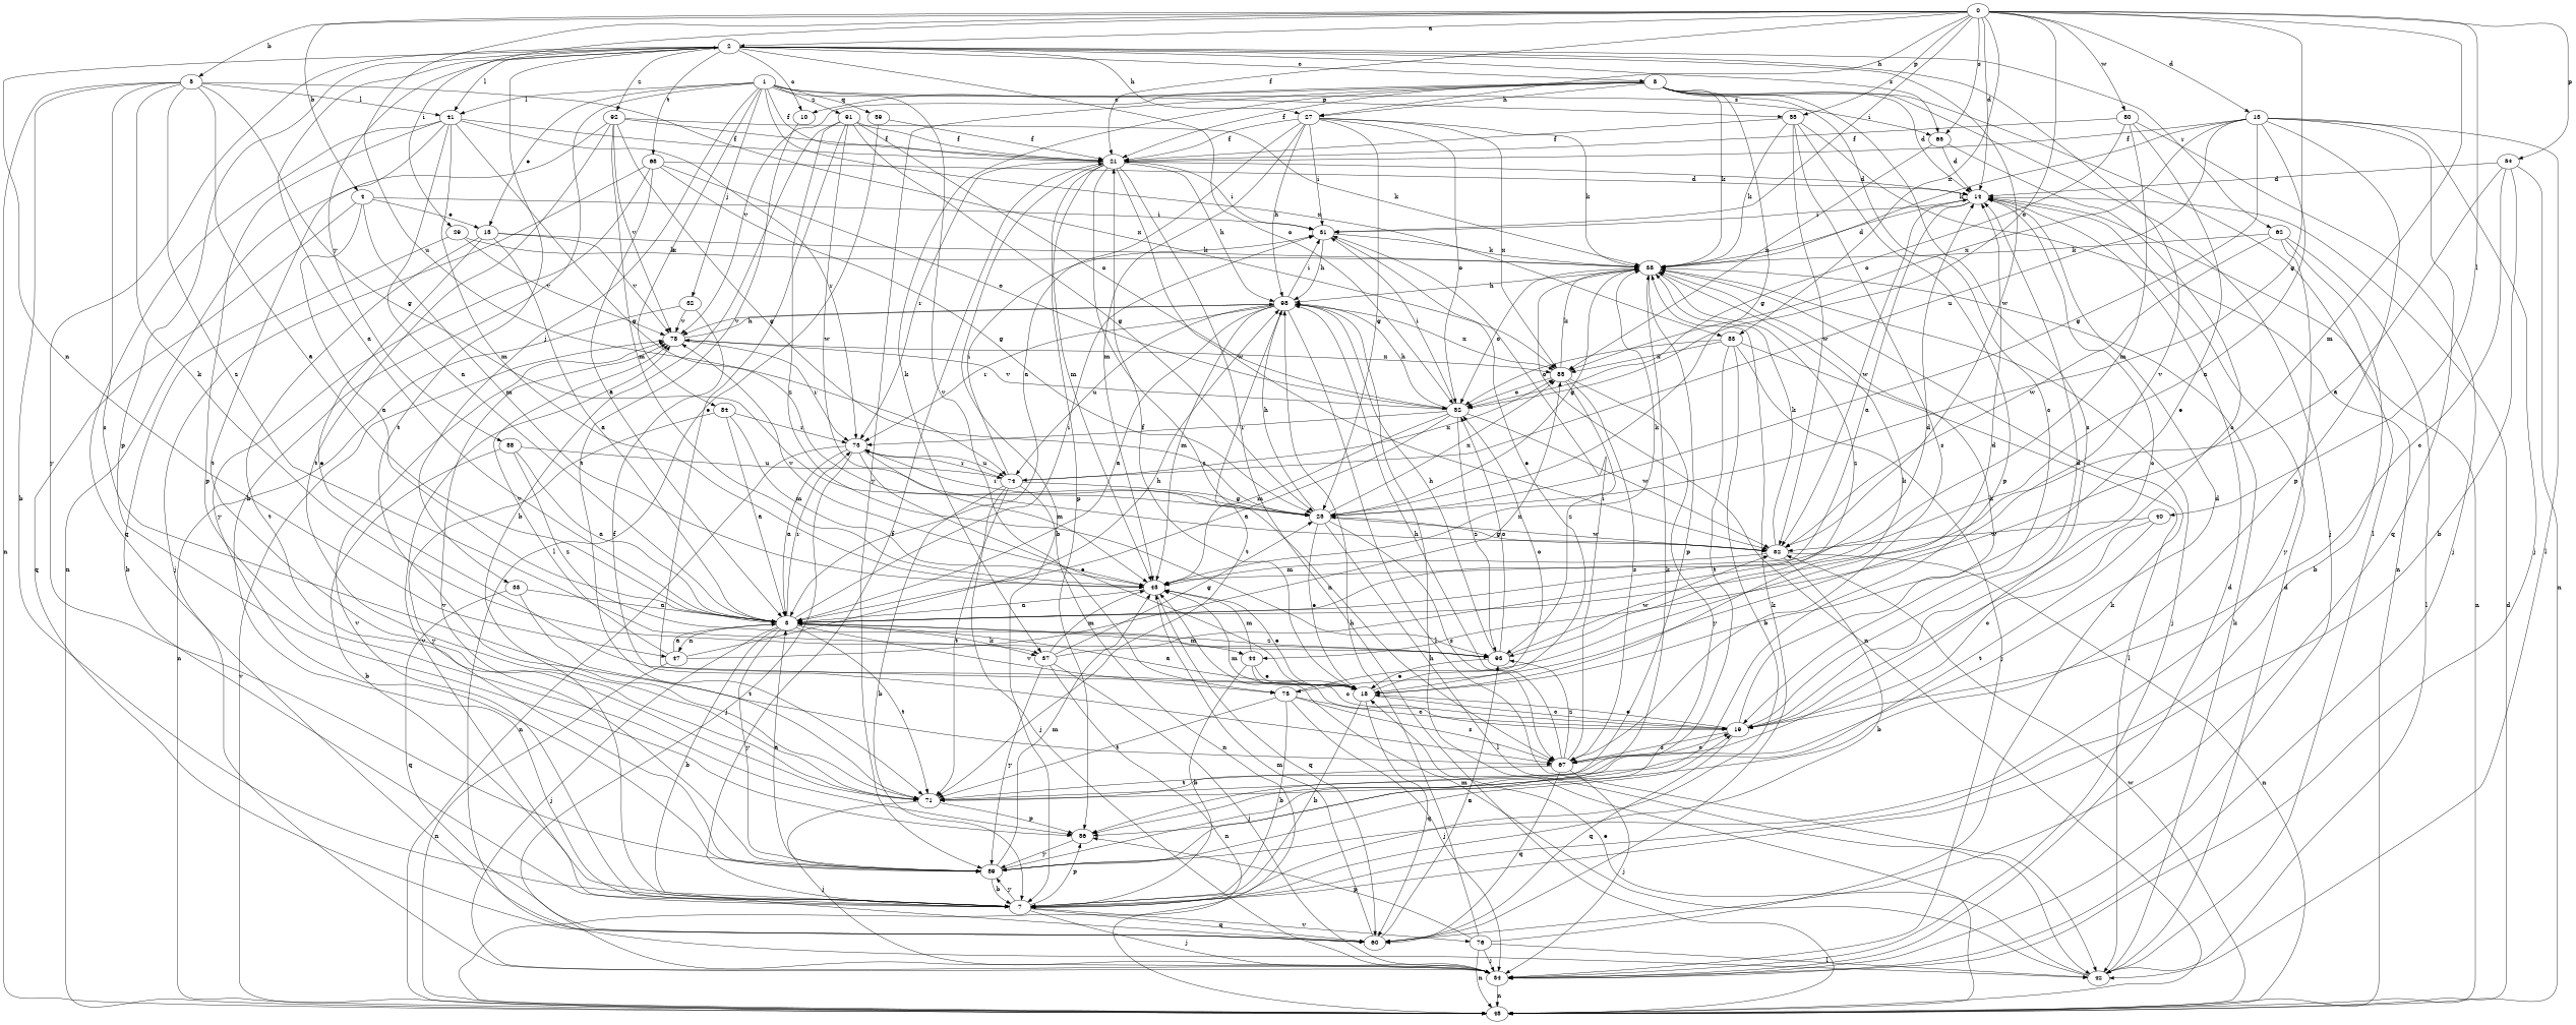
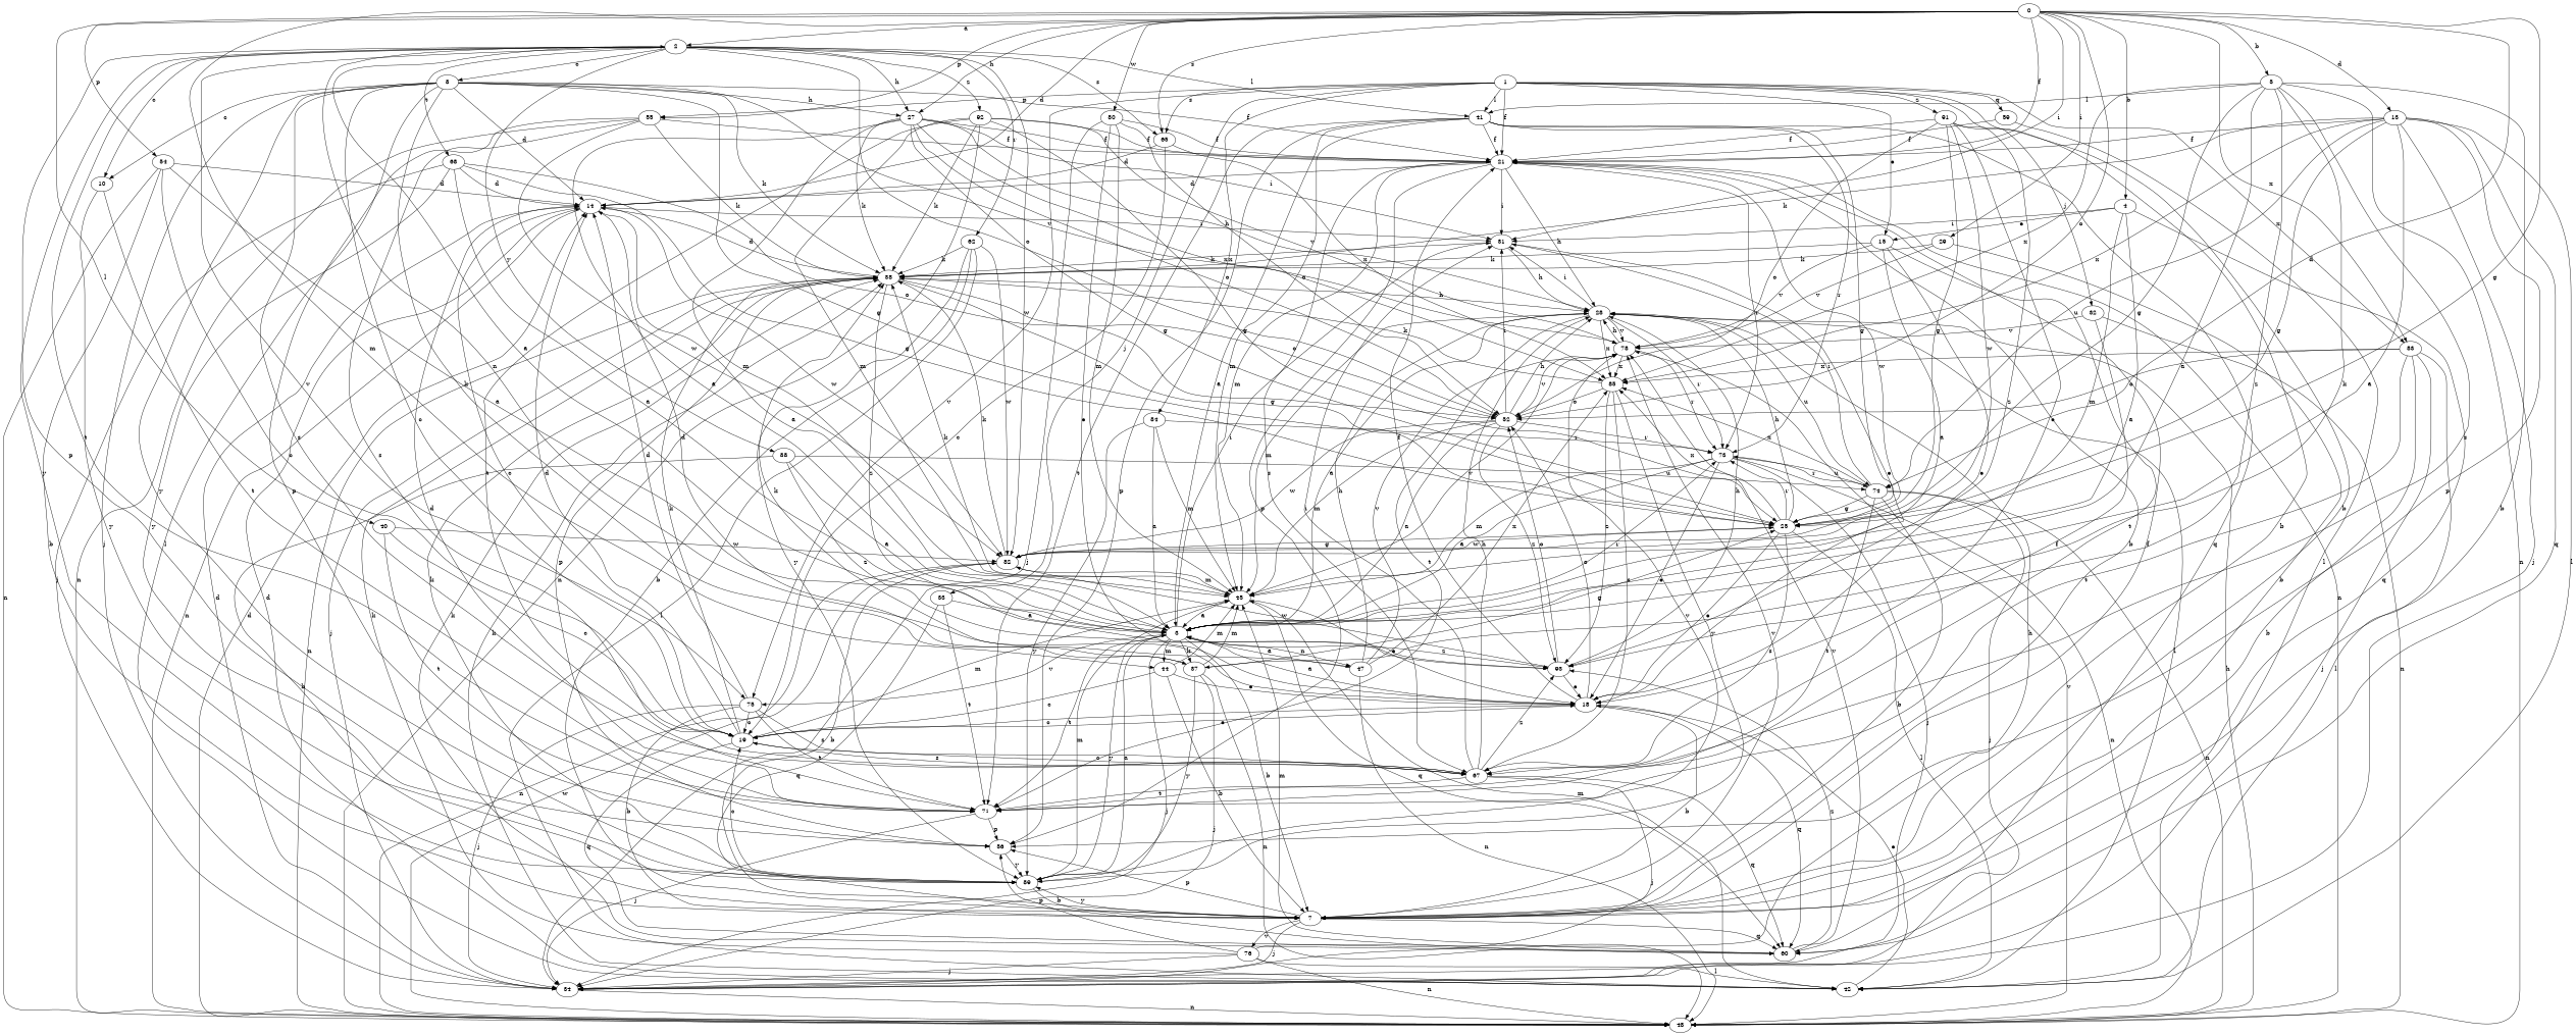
  strict digraph {
    0
    2
    4
    5
    13
    14
    21
    25
    27
    29
    31
    40
    44
    52
    54
    55
    65
    74
    80
    83
    41
    75
    8
    10
    47
    56
    62
    68
    71
    82
    88
    89
    92
    15
    3
    45
    60
    7
    37
    93
    48
    67
    85
    34
    38
    42
    n47 [label=19]
    n48 [label=73]
-   28 [label=98]
+   28
    18
    78
    1
    32
    33
    59
    84
    91
    76
    0 -> 2 [label=a]
    0 -> 4 [label=b]
    0 -> 5 [label=b]
    0 -> 13 [label=d]
    0 -> 14 [label=d]
    0 -> 21 [label=f]
    0 -> 25 [label=g]
    0 -> 27 [label=h]
    0 -> 29 [label=i]
    0 -> 31 [label=i]
    0 -> 40 [label=l]
    0 -> 44 [label=m]
    0 -> 52 [label=o]
    0 -> 54 [label=p]
    0 -> 55 [label=p]
    0 -> 65 [label=s]
-   0 -> 74 [label=u]
+   0 -> 74 [label=d]
    0 -> 80 [label=w]
    0 -> 83 [label=x]
    2 -> 27 [label=h]
    2 -> 52 [label=o]
    2 -> 65 [label=s]
    2 -> 41 [label=l]
    2 -> 75 [label=v]
    2 -> 8 [label=c]
    2 -> 10 [label=c]
    2 -> 47 [label=n]
    2 -> 56 [label=p]
    2 -> 62 [label=r]
    2 -> 68 [label=t]
    2 -> 71 [label=t]
    2 -> 82 [label=w]
    2 -> 88 [label=y]
    2 -> 89 [label=y]
    2 -> 92 [label=z]
    4 -> 31 [label=i]
    4 -> 15 [label=e]
    4 -> 3 [label=a]
    4 -> 45 [label=m]
    4 -> 60 [label=q]
    5 -> 25 [label=g]
    5 -> 41 [label=l]
    5 -> 3 [label=a]
    5 -> 7 [label=b]
    5 -> 37 [label=k]
    5 -> 93 [label=z]
    5 -> 48 [label=n]
    5 -> 67 [label=s]
    5 -> 85 [label=x]
    13 -> 21 [label=f]
    13 -> 25 [label=g]
    13 -> 74 [label=u]
    13 -> 56 [label=p]
    13 -> 3 [label=a]
    13 -> 60 [label=q]
    13 -> 85 [label=x]
    13 -> 34 [label=j]
    13 -> 38 [label=k]
    13 -> 42 [label=l]
    14 -> 31 [label=i]
    14 -> 82 [label=w]
    14 -> 3 [label=a]
    14 -> 48 [label=n]
    14 -> n47 [label=c]
    21 -> 14 [label=d]
    21 -> 31 [label=i]
    21 -> 56 [label=p]
    21 -> 82 [label=w]
    21 -> 45 [label=m]
    21 -> 7 [label=b]
    21 -> 48 [label=n]
    21 -> 67 [label=s]
    21 -> n48 [label=r]
    21 -> 28 [label=h]
    25 -> 82 [label=w]
    25 -> 67 [label=s]
    25 -> 85 [label=x]
    25 -> 42 [label=l]
    25 -> n48 [label=r]
    25 -> 28 [label=h]
    25 -> 18 [label=e]
    27 -> 21 [label=f]
    27 -> 25 [label=g]
    27 -> 31 [label=i]
    27 -> 52 [label=o]
    27 -> 3 [label=a]
    27 -> 45 [label=m]
    27 -> 85 [label=x]
    27 -> 38 [label=k]
    27 -> 28 [label=h]
    29 -> 7 [label=b]
    29 -> 38 [label=k]
    29 -> 78 [label=v]
    31 -> 38 [label=k]
    31 -> 28 [label=h]
    31 -> 18 [label=e]
    40 -> 71 [label=t]
    40 -> 82 [label=w]
    40 -> n47 [label=c]
    44 -> 45 [label=m]
    44 -> 7 [label=b]
    44 -> n47 [label=c]
    44 -> 18 [label=e]
    52 -> 31 [label=i]
    52 -> 82 [label=w]
    52 -> 3 [label=a]
    52 -> 45 [label=m]
    52 -> 93 [label=z]
    52 -> n48 [label=r]
    52 -> 28 [label=h]
    52 -> 78 [label=v]
    54 -> 14 [label=d]
    54 -> 3 [label=a]
    54 -> 7 [label=b]
    54 -> 48 [label=n]
    54 -> n47 [label=c]
    55 -> 21 [label=f]
    55 -> 56 [label=p]
    55 -> 82 [label=w]
    55 -> 48 [label=n]
    55 -> 67 [label=s]
    55 -> 38 [label=k]
    65 -> 14 [label=d]
    65 -> 85 [label=x]
    65 -> n47 [label=c]
    74 -> 25 [label=g]
    74 -> 31 [label=i]
    74 -> 71 [label=t]
    74 -> 7 [label=b]
    74 -> 48 [label=n]
    74 -> 85 [label=x]
    74 -> 34 [label=j]
    74 -> n48 [label=r]
    80 -> 21 [label=f]
    80 -> 52 [label=o]
    80 -> 45 [label=m]
    80 -> 34 [label=j]
    80 -> 18 [label=e]
    83 -> 52 [label=o]
    83 -> 71 [label=t]
    83 -> 7 [label=b]
    83 -> 85 [label=x]
    83 -> 34 [label=j]
    83 -> 42 [label=l]
    41 -> 21 [label=f]
    41 -> 25 [label=g]
    41 -> 56 [label=p]
    41 -> 71 [label=t]
    41 -> 3 [label=a]
    41 -> 45 [label=m]
    41 -> 60 [label=q]
    41 -> n48 [label=r]
    75 -> 14 [label=d]
    75 -> 71 [label=t]
    75 -> 7 [label=b]
    75 -> 67 [label=s]
    75 -> 34 [label=j]
    75 -> n47 [label=c]
    8 -> 14 [label=d]
    8 -> 21 [label=f]
    8 -> 25 [label=g]
    8 -> 27 [label=h]
    8 -> 10 [label=c]
    8 -> 89 [label=y]
    8 -> 37 [label=k]
    8 -> 67 [label=s]
    8 -> 34 [label=j]
    8 -> 38 [label=k]
    8 -> 42 [label=l]
    8 -> n47 [label=c]
    8 -> 78 [label=v]
    10 -> 71 [label=t]
+   10 -> 89 [label=y]
    47 -> 3 [label=a]
    47 -> 48 [label=n]
    47 -> 85 [label=x]
    47 -> 28 [label=h]
    47 -> 78 [label=v]
    56 -> 89 [label=y]
    62 -> 82 [label=w]
    62 -> 89 [label=y]
    62 -> 7 [label=b]
    62 -> 38 [label=k]
    62 -> 42 [label=l]
    68 -> 14 [label=d]
    68 -> 25 [label=g]
    68 -> 52 [label=o]
    68 -> 89 [label=y]
    68 -> 3 [label=a]
    68 -> 34 [label=j]
    71 -> 14 [label=d]
    71 -> 56 [label=p]
    71 -> 34 [label=j]
    82 -> 25 [label=g]
    82 -> 45 [label=m]
    82 -> 7 [label=b]
    82 -> 48 [label=n]
    82 -> 38 [label=k]
    88 -> 74 [label=u]
    88 -> 3 [label=a]
    88 -> 7 [label=b]
    88 -> 93 [label=z]
    89 -> 3 [label=a]
    89 -> 45 [label=m]
    89 -> 7 [label=b]
    89 -> 38 [label=k]
    89 -> n47 [label=c]
    89 -> 78 [label=v]
    92 -> 21 [label=f]
    92 -> 25 [label=g]
    92 -> 71 [label=t]
    92 -> 45 [label=m]
    92 -> 48 [label=n]
    92 -> 38 [label=k]
    92 -> 78 [label=v]
    15 -> 71 [label=t]
    15 -> 3 [label=a]
    15 -> 38 [label=k]
    15 -> 18 [label=e]
    15 -> 78 [label=v]
    3 -> 2 [label=a]
    3 -> 31 [label=i]
    3 -> 44 [label=m]
    3 -> 75 [label=v]
    3 -> 47 [label=n]
    3 -> 71 [label=t]
    3 -> 89 [label=y]
    3 -> 7 [label=b]
    3 -> 37 [label=k]
    3 -> 93 [label=z]
    3 -> 34 [label=j]
    3 -> n48 [label=r]
    45 -> 3 [label=a]
    45 -> 60 [label=q]
    45 -> 38 [label=k]
    45 -> 18 [label=e]
    45 -> 78 [label=v]
    60 -> 45 [label=m]
    60 -> 93 [label=z]
    60 -> 38 [label=k]
    60 -> 78 [label=v]
    7 -> 21 [label=f]
    7 -> 56 [label=p]
    7 -> 89 [label=y]
    7 -> 60 [label=q]
    7 -> 34 [label=j]
    7 -> 78 [label=v]
    7 -> 76 [label=v]
    37 -> 14 [label=d]
    37 -> 25 [label=g]
    37 -> 89 [label=y]
    37 -> 45 [label=m]
    37 -> 48 [label=n]
    37 -> 34 [label=j]
    93 -> 52 [label=o]
    93 -> 82 [label=w]
    93 -> 28 [label=h]
    93 -> 18 [label=e]
    48 -> 14 [label=d]
    48 -> 82 [label=w]
    48 -> 28 [label=h]
    48 -> 78 [label=v]
    67 -> 31 [label=i]
    67 -> 71 [label=t]
    67 -> 60 [label=q]
    67 -> 93 [label=z]
    67 -> 34 [label=j]
    67 -> n47 [label=c]
    67 -> 28 [label=h]
    85 -> 52 [label=o]
    85 -> 89 [label=y]
    85 -> 93 [label=z]
    85 -> 67 [label=s]
    85 -> 38 [label=k]
    34 -> 14 [label=d]
    34 -> 48 [label=n]
    38 -> 14 [label=d]
    38 -> 25 [label=g]
    38 -> 52 [label=o]
    38 -> 56 [label=p]
    38 -> 93 [label=z]
    38 -> 48 [label=n]
    38 -> 34 [label=j]
    38 -> 28 [label=h]
    42 -> 14 [label=d]
    42 -> 45 [label=m]
    42 -> 38 [label=k]
    42 -> 18 [label=e]
    n47 -> 14 [label=d]
    n47 -> 45 [label=m]
    n47 -> 60 [label=q]
    n47 -> 67 [label=s]
    n47 -> 38 [label=k]
    n47 -> 18 [label=e]
    n48 -> 74 [label=u]
    n48 -> 3 [label=a]
    n48 -> 45 [label=m]
    n48 -> 48 [label=n]
    n48 -> 34 [label=j]
    n48 -> 18 [label=e]
    28 -> 31 [label=i]
    28 -> 74 [label=u]
    28 -> 71 [label=t]
    28 -> 3 [label=a]
    28 -> 45 [label=m]
    28 -> 85 [label=x]
    28 -> 42 [label=l]
    28 -> n48 [label=r]
    28 -> 78 [label=v]
    18 -> 21 [label=f]
    18 -> 52 [label=o]
    18 -> 3 [label=a]
    18 -> 60 [label=q]
    18 -> 7 [label=b]
    18 -> 38 [label=k]
    18 -> n47 [label=c]
    78 -> 85 [label=x]
    78 -> n48 [label=r]
    78 -> 28 [label=h]
    1 -> 21 [label=f]
    1 -> 55 [label=p]
    1 -> 65 [label=s]
    1 -> 83 [label=x]
    1 -> 41 [label=l]
    1 -> 75 [label=v]
    1 -> 15 [label=e]
    1 -> 7 [label=b]
    1 -> 32 [label=j]
    1 -> 33 [label=j]
    1 -> 59 [label=q]
    1 -> 84 [label=x]
    1 -> 91 [label=z]
    32 -> 48 [label=n]
    32 -> 67 [label=f]
    32 -> 78 [label=v]
    33 -> 71 [label=t]
    33 -> 3 [label=a]
    33 -> 60 [label=q]
    59 -> 21 [label=f]
    59 -> 42 [label=l]
    84 -> 89 [label=y]
    84 -> 3 [label=a]
    84 -> 45 [label=m]
    84 -> n48 [label=r]
    91 -> 21 [label=f]
    91 -> 25 [label=g]
    91 -> 52 [label=o]
    91 -> 82 [label=w]
    91 -> 7 [label=b]
    91 -> 93 [label=z]
    91 -> 18 [label=e]
    76 -> 56 [label=p]
    76 -> 48 [label=n]
    76 -> 34 [label=j]
    76 -> 38 [label=k]
    76 -> 42 [label=l]
    76 -> 28 [label=h]
  }
